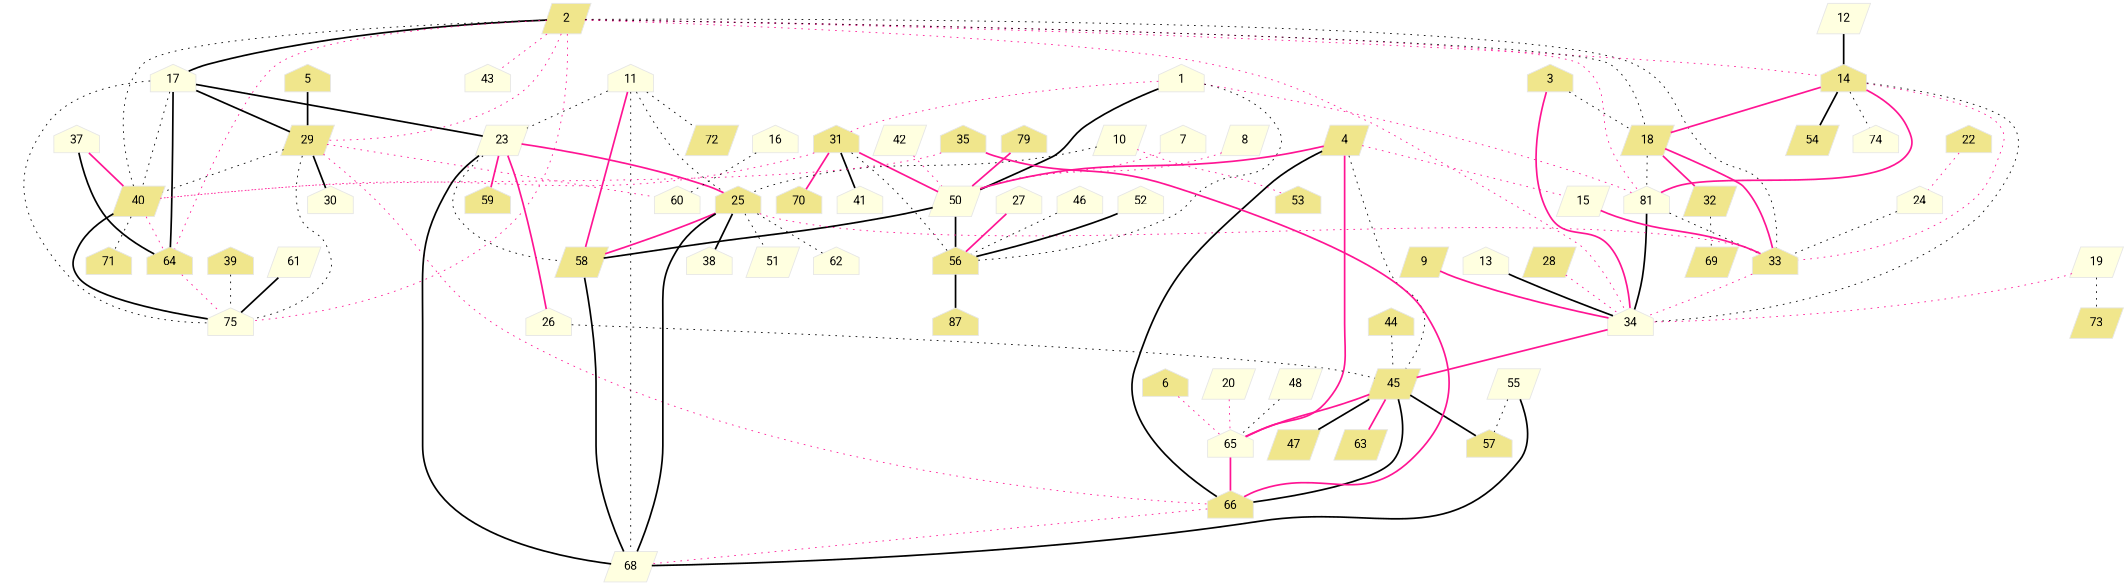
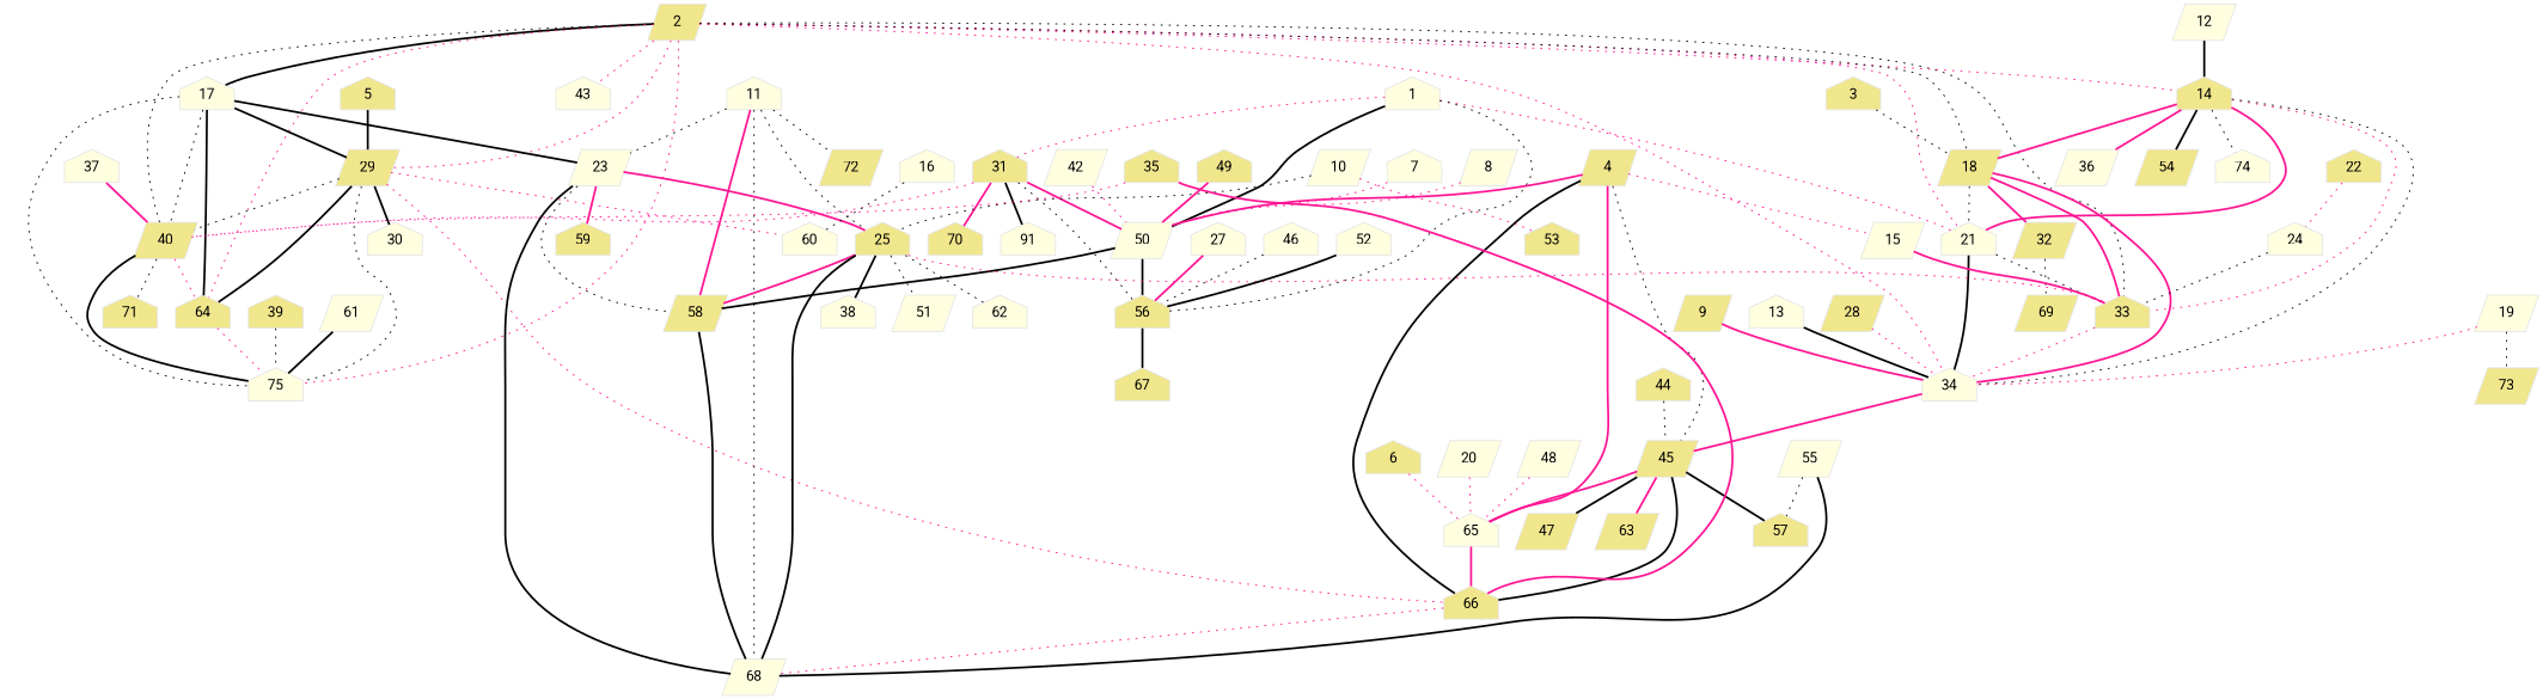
  graph {
    fontname=Roboto
    node [color=gray90 fillcolor=lightyellow fontname=Roboto shape=house style=filled]
    edge [color=black fontname=Roboto style=dotted weight=1.0]
    1
-   21 [label=81]
+   21
    31 [fillcolor=khaki]
    50 [shape=parallelogram]
    56 [fillcolor=khaki]
    33 [fillcolor=khaki]
    34
    40 [fillcolor=khaki shape=parallelogram]
-   41
+   41 [label=91]
    70 [fillcolor=khaki]
    58 [fillcolor=khaki shape=parallelogram]
-   67 [fillcolor=khaki label=87]
+   67 [fillcolor=khaki]
    2 [fillcolor=khaki shape=parallelogram]
    14 [fillcolor=khaki]
    17
    18 [fillcolor=khaki shape=parallelogram]
    29 [fillcolor=khaki shape=parallelogram]
    43
    64 [fillcolor=khaki]
    75
+   36 [shape=parallelogram]
    54 [fillcolor=khaki shape=parallelogram]
    74
    23 [shape=parallelogram]
    32 [fillcolor=khaki shape=parallelogram]
    66 [fillcolor=khaki]
    60
    30
    45 [fillcolor=khaki shape=parallelogram]
    71 [fillcolor=khaki]
    3 [fillcolor=khaki]
    4 [fillcolor=khaki shape=parallelogram]
    15 [shape=parallelogram]
    65
    47 [fillcolor=khaki shape=parallelogram]
    57 [fillcolor=khaki]
    63 [fillcolor=khaki shape=parallelogram]
    68 [shape=parallelogram]
    5 [fillcolor=khaki]
    6 [fillcolor=khaki]
    7
    8 [shape=parallelogram]
    9 [fillcolor=khaki shape=parallelogram]
    10 [shape=parallelogram]
    25 [fillcolor=khaki]
    53 [fillcolor=khaki]
    38
    51 [shape=parallelogram]
    62
    11
    72 [fillcolor=khaki shape=parallelogram]
-   26
    59 [fillcolor=khaki]
    12 [shape=parallelogram]
    13
    16
    69 [fillcolor=khaki shape=parallelogram]
    19 [shape=parallelogram]
    73 [fillcolor=khaki shape=parallelogram]
    20 [shape=parallelogram]
    22 [fillcolor=khaki]
    24
    27
    28 [fillcolor=khaki shape=parallelogram]
    35 [fillcolor=khaki]
    37
    39 [fillcolor=khaki]
    42 [shape=parallelogram]
    44 [fillcolor=khaki]
    46
    48 [shape=parallelogram]
-   49 [fillcolor=khaki label=79]
+   49 [fillcolor=khaki]
    52
    55 [shape=parallelogram]
    61 [shape=parallelogram]
    1 -- 21 [color=deeppink]
    1 -- 31 [color=deeppink]
    1 -- 50 [style=bold weight=2.0]
    1 -- 56 [weight=2.0]
    21 -- 33
    21 -- 34 [style=bold]
    31 -- 50 [color=deeppink style=bold weight=2.0]
    31 -- 56 [weight=2.0]
    31 -- 40 [color=deeppink]
    31 -- 41 [style=bold]
    31 -- 70 [color=deeppink style=bold]
    50 -- 56 [style=bold weight=4.0]
    50 -- 58 [style=bold]
    56 -- 67 [style=bold]
    33 -- 34 [color=deeppink]
    34 -- 45 [color=deeppink style=bold]
    40 -- 64 [color=deeppink]
    40 -- 75 [style=bold]
    40 -- 71
    58 -- 68 [style=bold]
    2 -- 21 [color=deeppink]
    2 -- 33
    2 -- 34 [color=deeppink]
    2 -- 40
    2 -- 14 [color=deeppink]
    2 -- 17 [style=bold]
    2 -- 18
    2 -- 29 [color=deeppink]
    2 -- 43 [color=deeppink]
    2 -- 64 [color=deeppink]
    2 -- 75 [color=deeppink]
    14 -- 21 [color=deeppink style=bold]
    14 -- 33 [color=deeppink]
    14 -- 34
    14 -- 18 [color=deeppink style=bold]
+   14 -- 36 [color=deeppink style=bold]
    14 -- 54 [style=bold]
    14 -- 74
    17 -- 40
    17 -- 29 [style=bold]
    17 -- 64 [style=bold]
    17 -- 75
    17 -- 23 [style=bold]
    18 -- 21
    18 -- 33 [color=deeppink style=bold]
-   3 -- 34 [color=deeppink style=bold]
+   18 -- 34 [color=deeppink style=bold]
    18 -- 32 [color=deeppink style=bold]
    29 -- 40
-   37 -- 64 [style=bold]
+   29 -- 64 [style=bold]
    29 -- 75
    29 -- 66 [color=deeppink]
    29 -- 60 [color=deeppink]
    29 -- 30 [style=bold]
    64 -- 75 [color=deeppink]
    23 -- 58
    23 -- 68 [style=bold]
    23 -- 25 [color=deeppink style=bold]
-   23 -- 26 [color=deeppink style=bold]
    23 -- 59 [color=deeppink style=bold]
    32 -- 69
    66 -- 68 [color=deeppink]
    45 -- 66 [style=bold weight=2.0]
    45 -- 65 [color=deeppink style=bold weight=2.0]
    45 -- 47 [style=bold]
    45 -- 57 [style=bold]
    45 -- 63 [color=deeppink style=bold]
    3 -- 18
    4 -- 50 [color=deeppink style=bold]
    4 -- 66 [style=bold weight=2.0]
    4 -- 45
    4 -- 15 [color=deeppink]
    4 -- 65 [color=deeppink style=bold weight=2.0]
    15 -- 33 [color=deeppink style=bold]
    65 -- 66 [color=deeppink style=bold weight=4.0]
    5 -- 29 [style=bold]
    6 -- 65 [color=deeppink]
    7 -- 50 [color=deeppink]
    8 -- 50 [color=deeppink]
    9 -- 34 [color=deeppink style=bold]
    10 -- 25
    10 -- 53 [color=deeppink]
    25 -- 33 [color=deeppink]
    25 -- 58 [color=deeppink style=bold]
    25 -- 68 [style=bold]
    25 -- 38 [style=bold]
    25 -- 51
    25 -- 62
    11 -- 58 [color=deeppink style=bold weight=2.0]
    11 -- 23 [weight=2.0]
    11 -- 68 [weight=2.0]
    11 -- 25 [weight=2.0]
    11 -- 72
-   26 -- 45
    12 -- 14 [style=bold]
    13 -- 34 [style=bold]
    16 -- 60
    19 -- 34 [color=deeppink]
    19 -- 73
    20 -- 65 [color=deeppink]
    22 -- 24 [color=deeppink]
    24 -- 33
    27 -- 56 [color=deeppink style=bold]
    28 -- 34 [color=deeppink]
    35 -- 40 [color=deeppink]
    35 -- 66 [color=deeppink style=bold]
    37 -- 40 [color=deeppink style=bold]
    39 -- 75
    42 -- 50 [color=deeppink]
    44 -- 45
    46 -- 56
-   48 -- 65
+   48 -- 65 [color=deeppink]
    49 -- 50 [color=deeppink style=bold]
    52 -- 56 [style=bold]
    55 -- 57
    55 -- 68 [style=bold]
    61 -- 75 [style=bold]
  }
